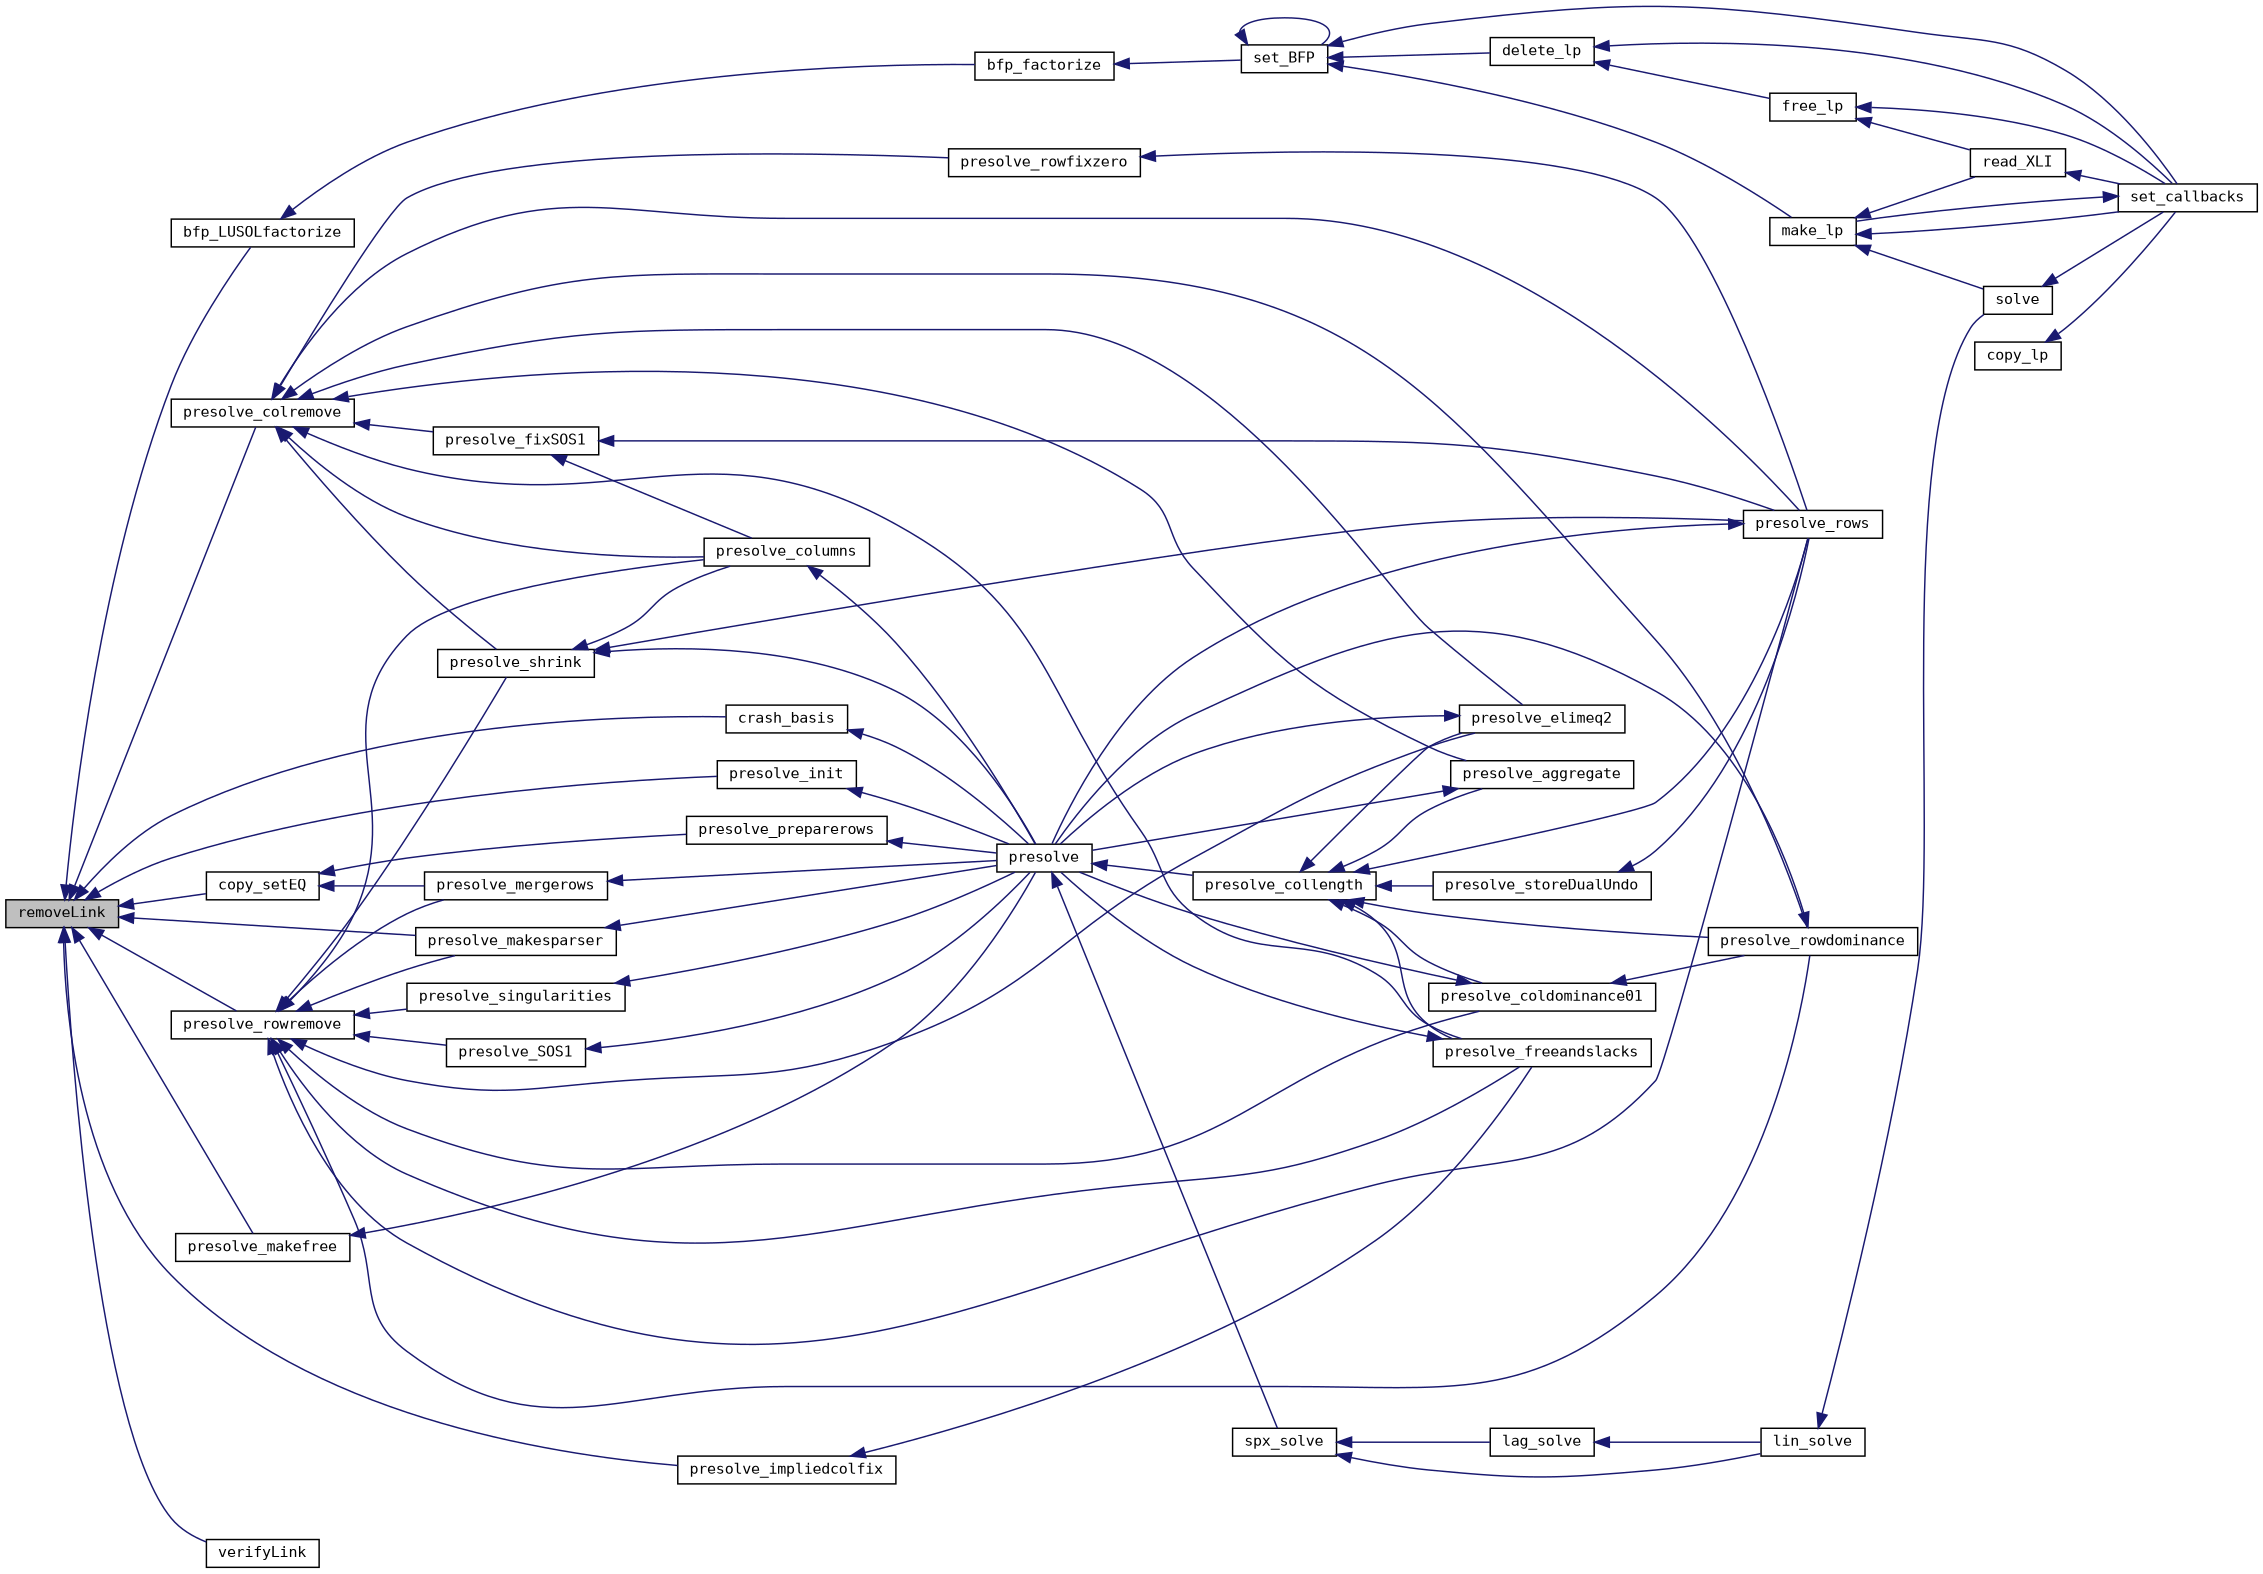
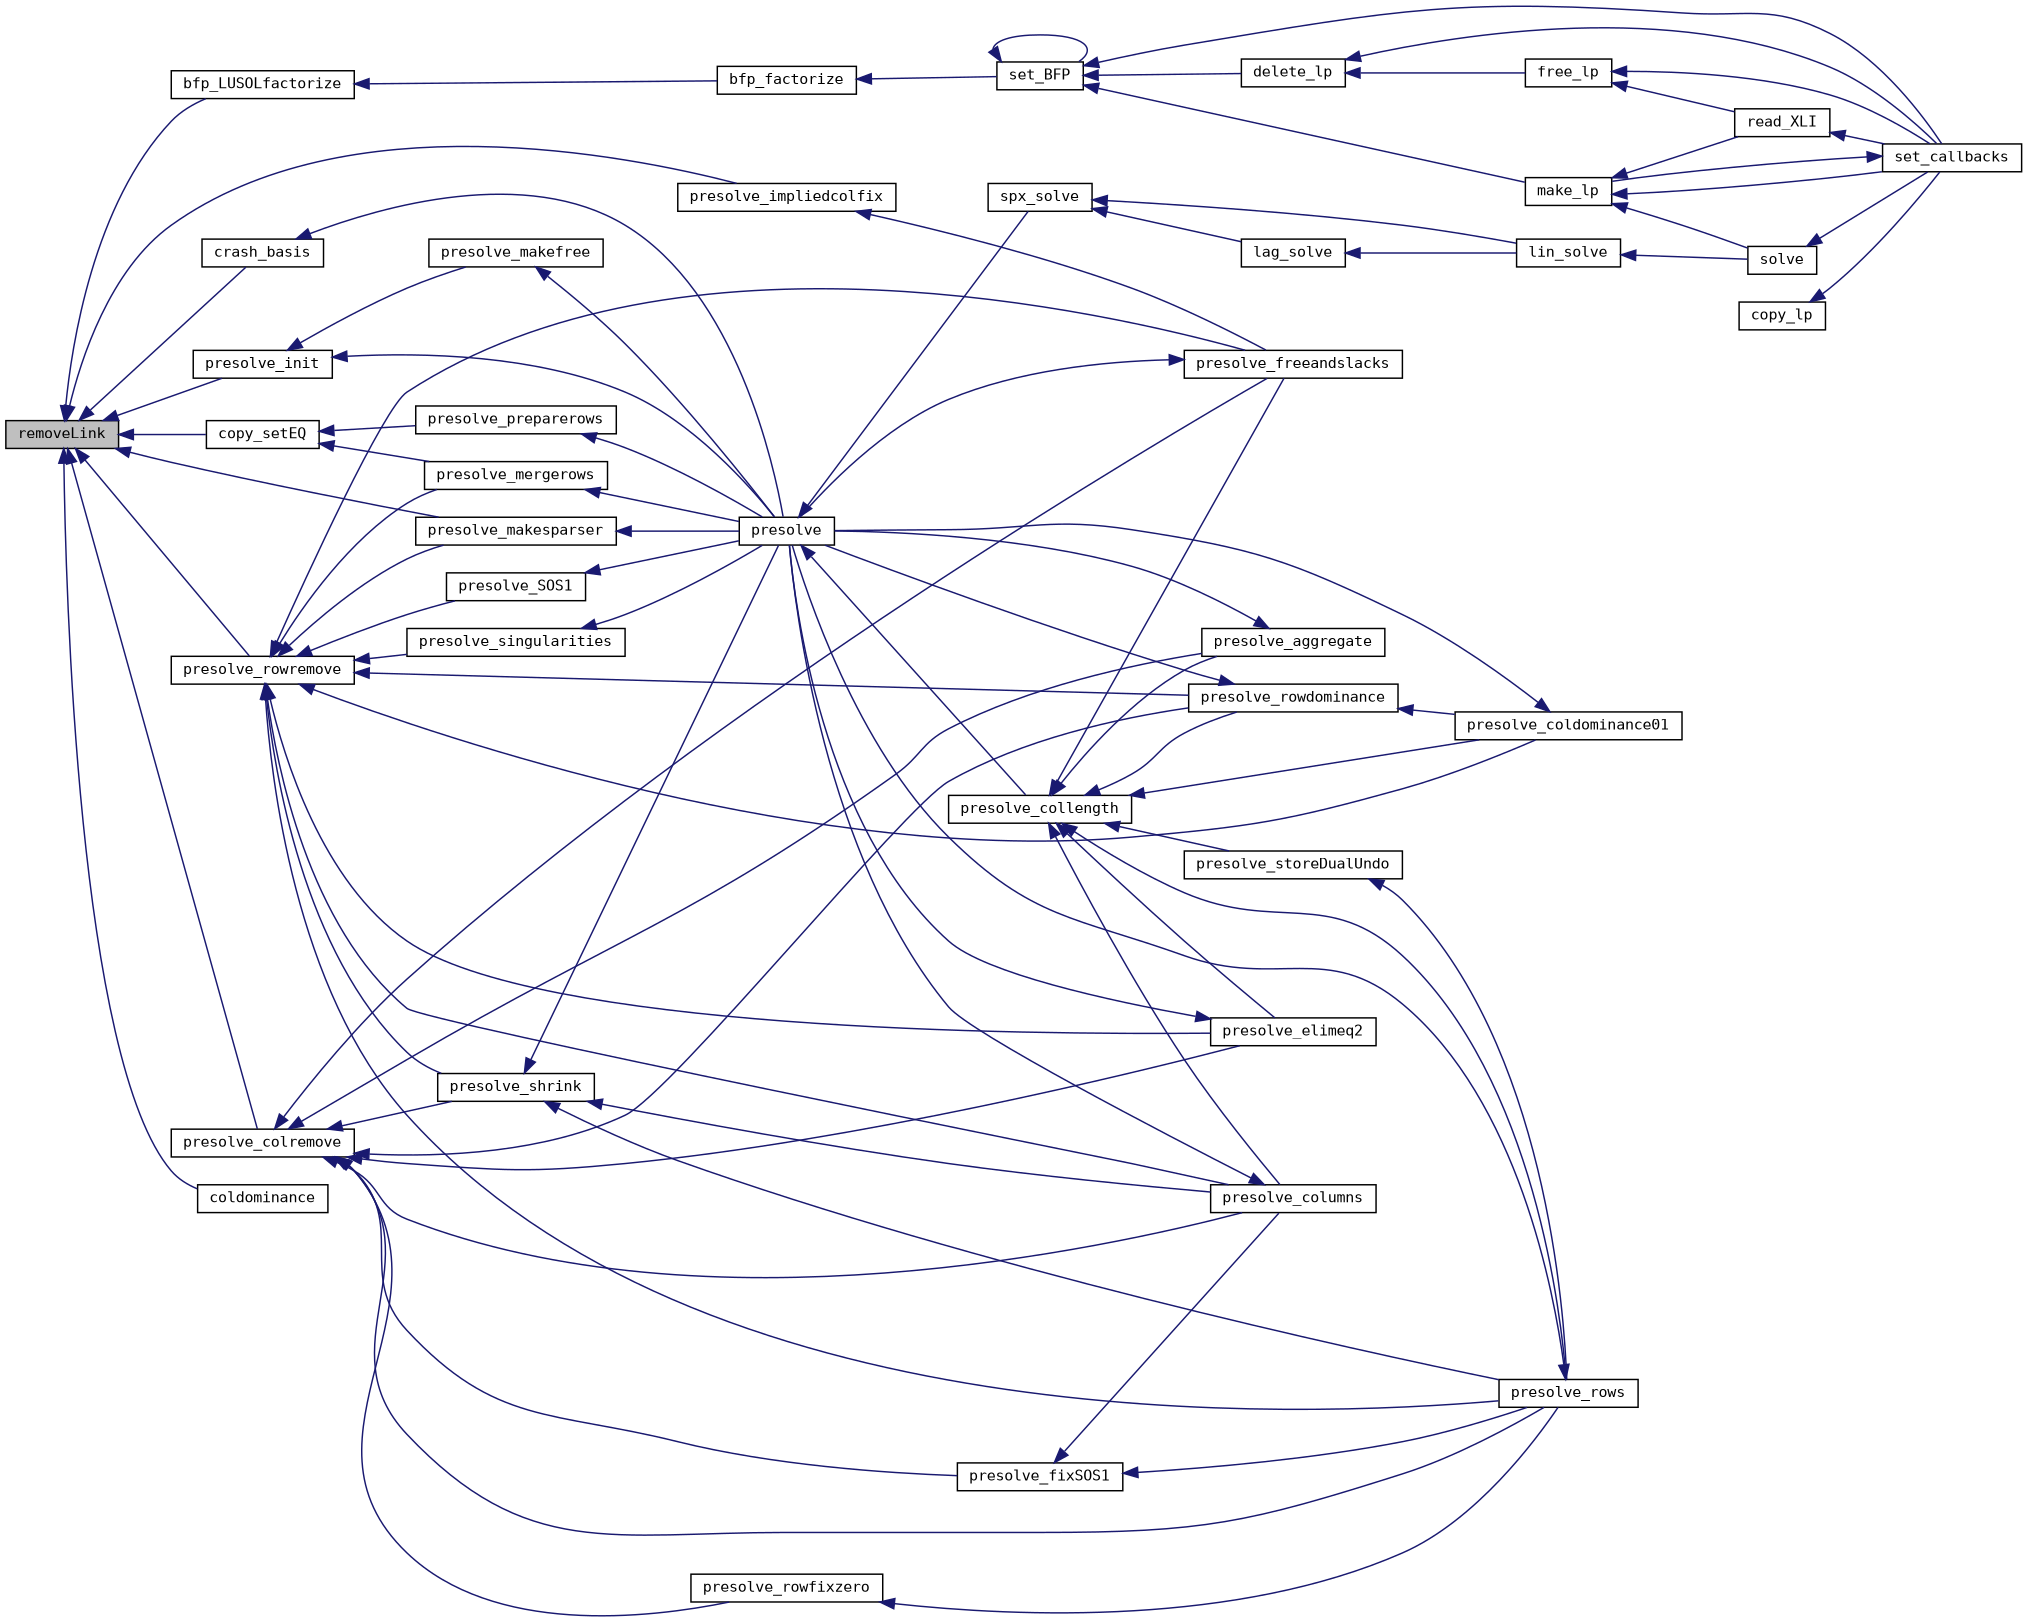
  digraph {
    fontname="DejaVu Sans Mono"
    rankdir=LR
    node [color=black fillcolor=white fontname="DejaVu Sans Mono" fontsize=10 shape=record style=filled]
    edge [color=midnightblue dir=back fontname="DejaVu Sans Mono" fontsize=10 labelfontname=Helvetica labelfontsize=10 style=solid]
    n1 [fillcolor=grey75 fontcolor=black height=0.2 label=removeLink width=0.4]
    n2 [height=0.2 label=bfp_LUSOLfactorize width=0.4]
    n3 [height=0.2 label=crash_basis width=0.4]
    n4 [height=0.2 label=presolve_rowremove width=0.4]
    n5 [height=0.2 label=presolve_makesparser width=0.4]
    n6 [height=0.2 label=presolve_colremove width=0.4]
    n7 [height=0.2 label=copy_setEQ width=0.4]
    n8 [height=0.2 label=presolve_impliedcolfix width=0.4]
    n9 [height=0.2 label=presolve_init width=0.4]
    n10 [height=0.2 label=presolve_makefree width=0.4]
-   n11 [height=0.2 label=verifyLink width=0.4]
+   n11 [height=0.2 label=coldominance width=0.4]
    n12 [height=0.2 label=bfp_factorize width=0.4]
    n13 [height=0.2 label=presolve width=0.4]
    n14 [height=0.2 label=presolve_rows width=0.4]
    n15 [height=0.2 label=presolve_elimeq2 width=0.4]
    n16 [height=0.2 label=presolve_rowdominance width=0.4]
    n17 [height=0.2 label=presolve_coldominance01 width=0.4]
    n18 [height=0.2 label=presolve_columns width=0.4]
    n19 [height=0.2 label=presolve_freeandslacks width=0.4]
    n20 [height=0.2 label=presolve_shrink width=0.4]
    n21 [height=0.2 label=presolve_mergerows width=0.4]
    n22 [height=0.2 label=presolve_singularities width=0.4]
    n23 [height=0.2 label=presolve_SOS1 width=0.4]
    n24 [height=0.2 label=presolve_aggregate width=0.4]
    n25 [height=0.2 label=presolve_fixSOS1 width=0.4]
    n26 [height=0.2 label=presolve_rowfixzero width=0.4]
    n27 [height=0.2 label=presolve_preparerows width=0.4]
    n28 [height=0.2 label=set_BFP width=0.4]
    n29 [height=0.2 label=make_lp width=0.4]
    n30 [height=0.2 label=set_callbacks width=0.4]
    n31 [height=0.2 label=delete_lp width=0.4]
    n32 [height=0.2 label=read_XLI width=0.4]
    n33 [height=0.2 label=solve width=0.4]
    n34 [height=0.2 label=free_lp width=0.4]
    n35 [height=0.2 label=copy_lp width=0.4]
    n36 [height=0.2 label=presolve_collength width=0.4]
    n37 [height=0.2 label=spx_solve width=0.4]
    n38 [height=0.2 label=presolve_storeDualUndo width=0.4]
    n39 [height=0.2 label=lag_solve width=0.4]
    n40 [height=0.2 label=lin_solve width=0.4]
    n1 -> n2
    n1 -> n3
    n1 -> n4
    n1 -> n5
    n1 -> n6
    n1 -> n7
    n1 -> n8
    n1 -> n9
-   n1 -> n10
+   n9 -> n10
    n1 -> n11
    n2 -> n12
    n3 -> n13
    n4 -> n5
    n4 -> n14
    n4 -> n15
    n4 -> n16
    n4 -> n17
    n4 -> n18
    n4 -> n19
    n4 -> n20
    n4 -> n21
    n4 -> n22
    n4 -> n23
    n5 -> n13
    n6 -> n14
    n6 -> n15
    n6 -> n16
    n6 -> n18
    n6 -> n19
    n6 -> n20
    n6 -> n24
    n6 -> n25
    n6 -> n26
    n7 -> n21
    n7 -> n27
    n8 -> n19
    n9 -> n13
    n10 -> n13
    n12 -> n28
    n13 -> n36
    n13 -> n37
    n14 -> n13
    n15 -> n13
    n16 -> n13
    n17 -> n13
-   n17 -> n16
+   n16 -> n17
    n18 -> n13
    n19 -> n13
    n20 -> n13
    n20 -> n14
    n20 -> n18
    n21 -> n13
    n22 -> n13
    n23 -> n13
    n24 -> n13
    n25 -> n14
    n25 -> n18
    n26 -> n14
    n27 -> n13
    n28 -> n28
    n28 -> n29
    n28 -> n30
    n28 -> n31
    n29 -> n30
    n29 -> n32
    n29 -> n33
    n30 -> n29
    n31 -> n30
    n31 -> n34
    n32 -> n30
    n33 -> n30
    n34 -> n30
    n34 -> n32
    n35 -> n30
    n36 -> n14
    n36 -> n15
    n36 -> n16
    n36 -> n17
+   n36 -> n18
    n36 -> n19
    n36 -> n24
    n36 -> n38
    n37 -> n39
    n37 -> n40
    n38 -> n14
    n39 -> n40
    n40 -> n33
  }
